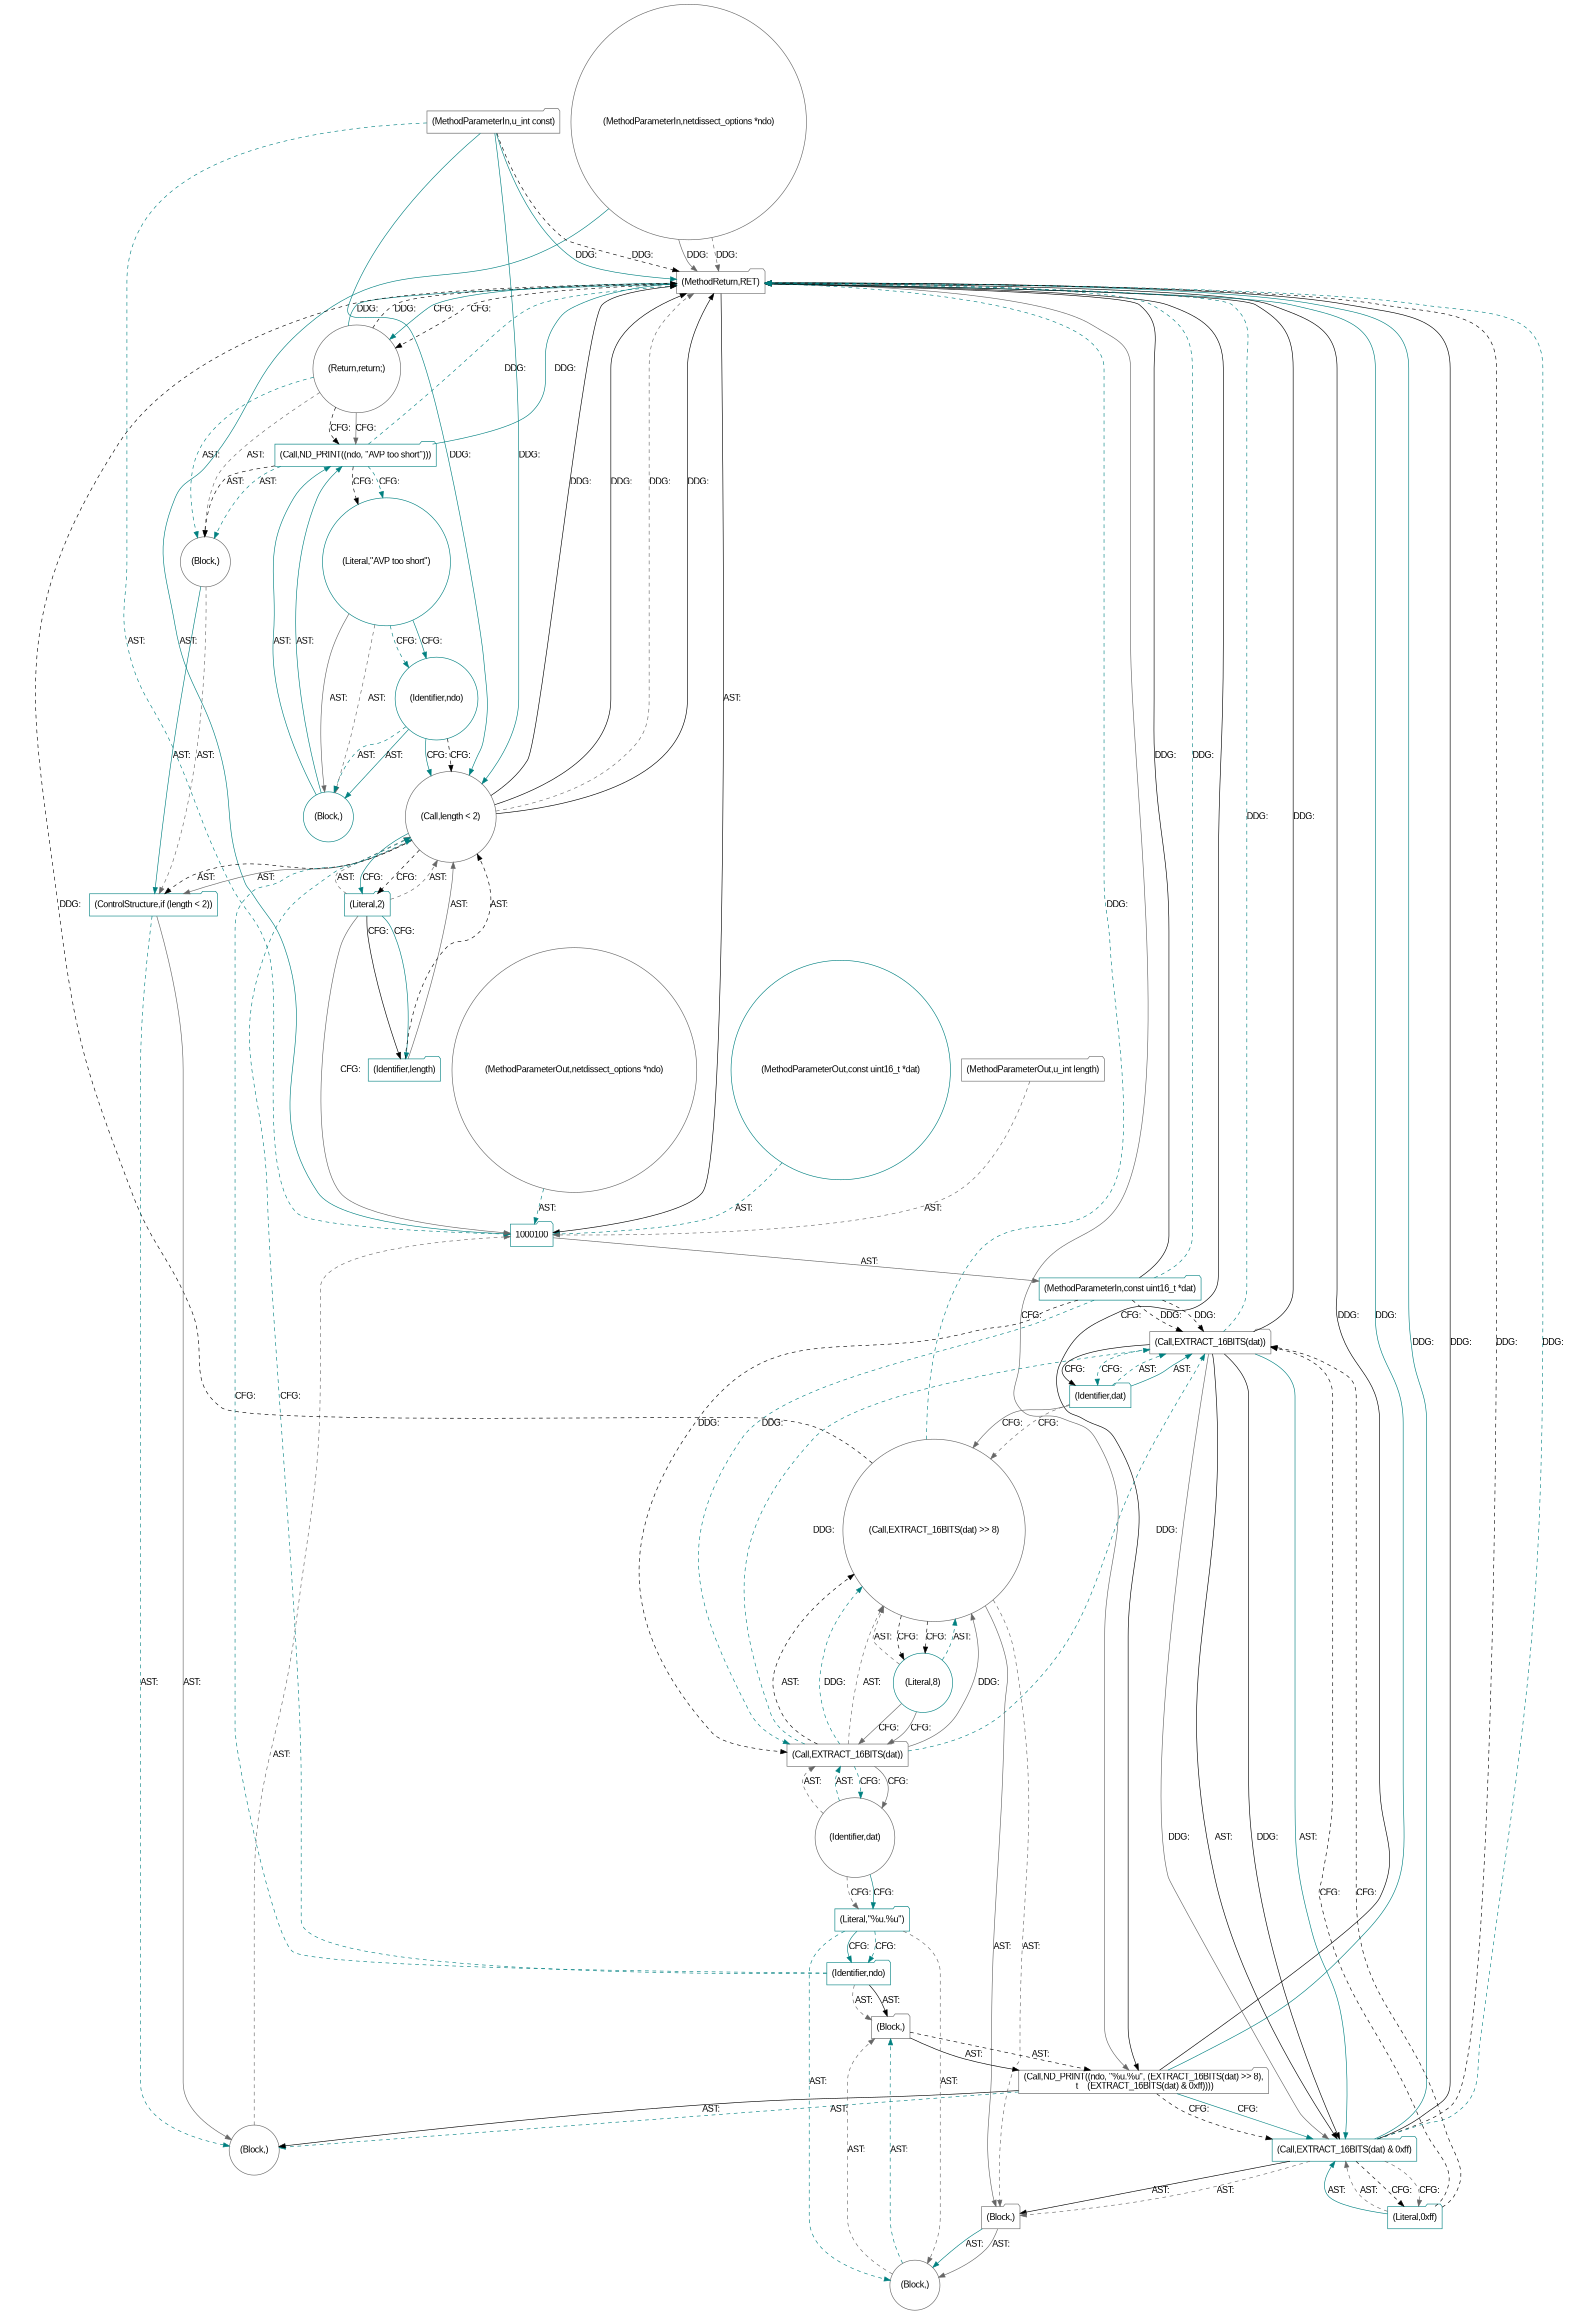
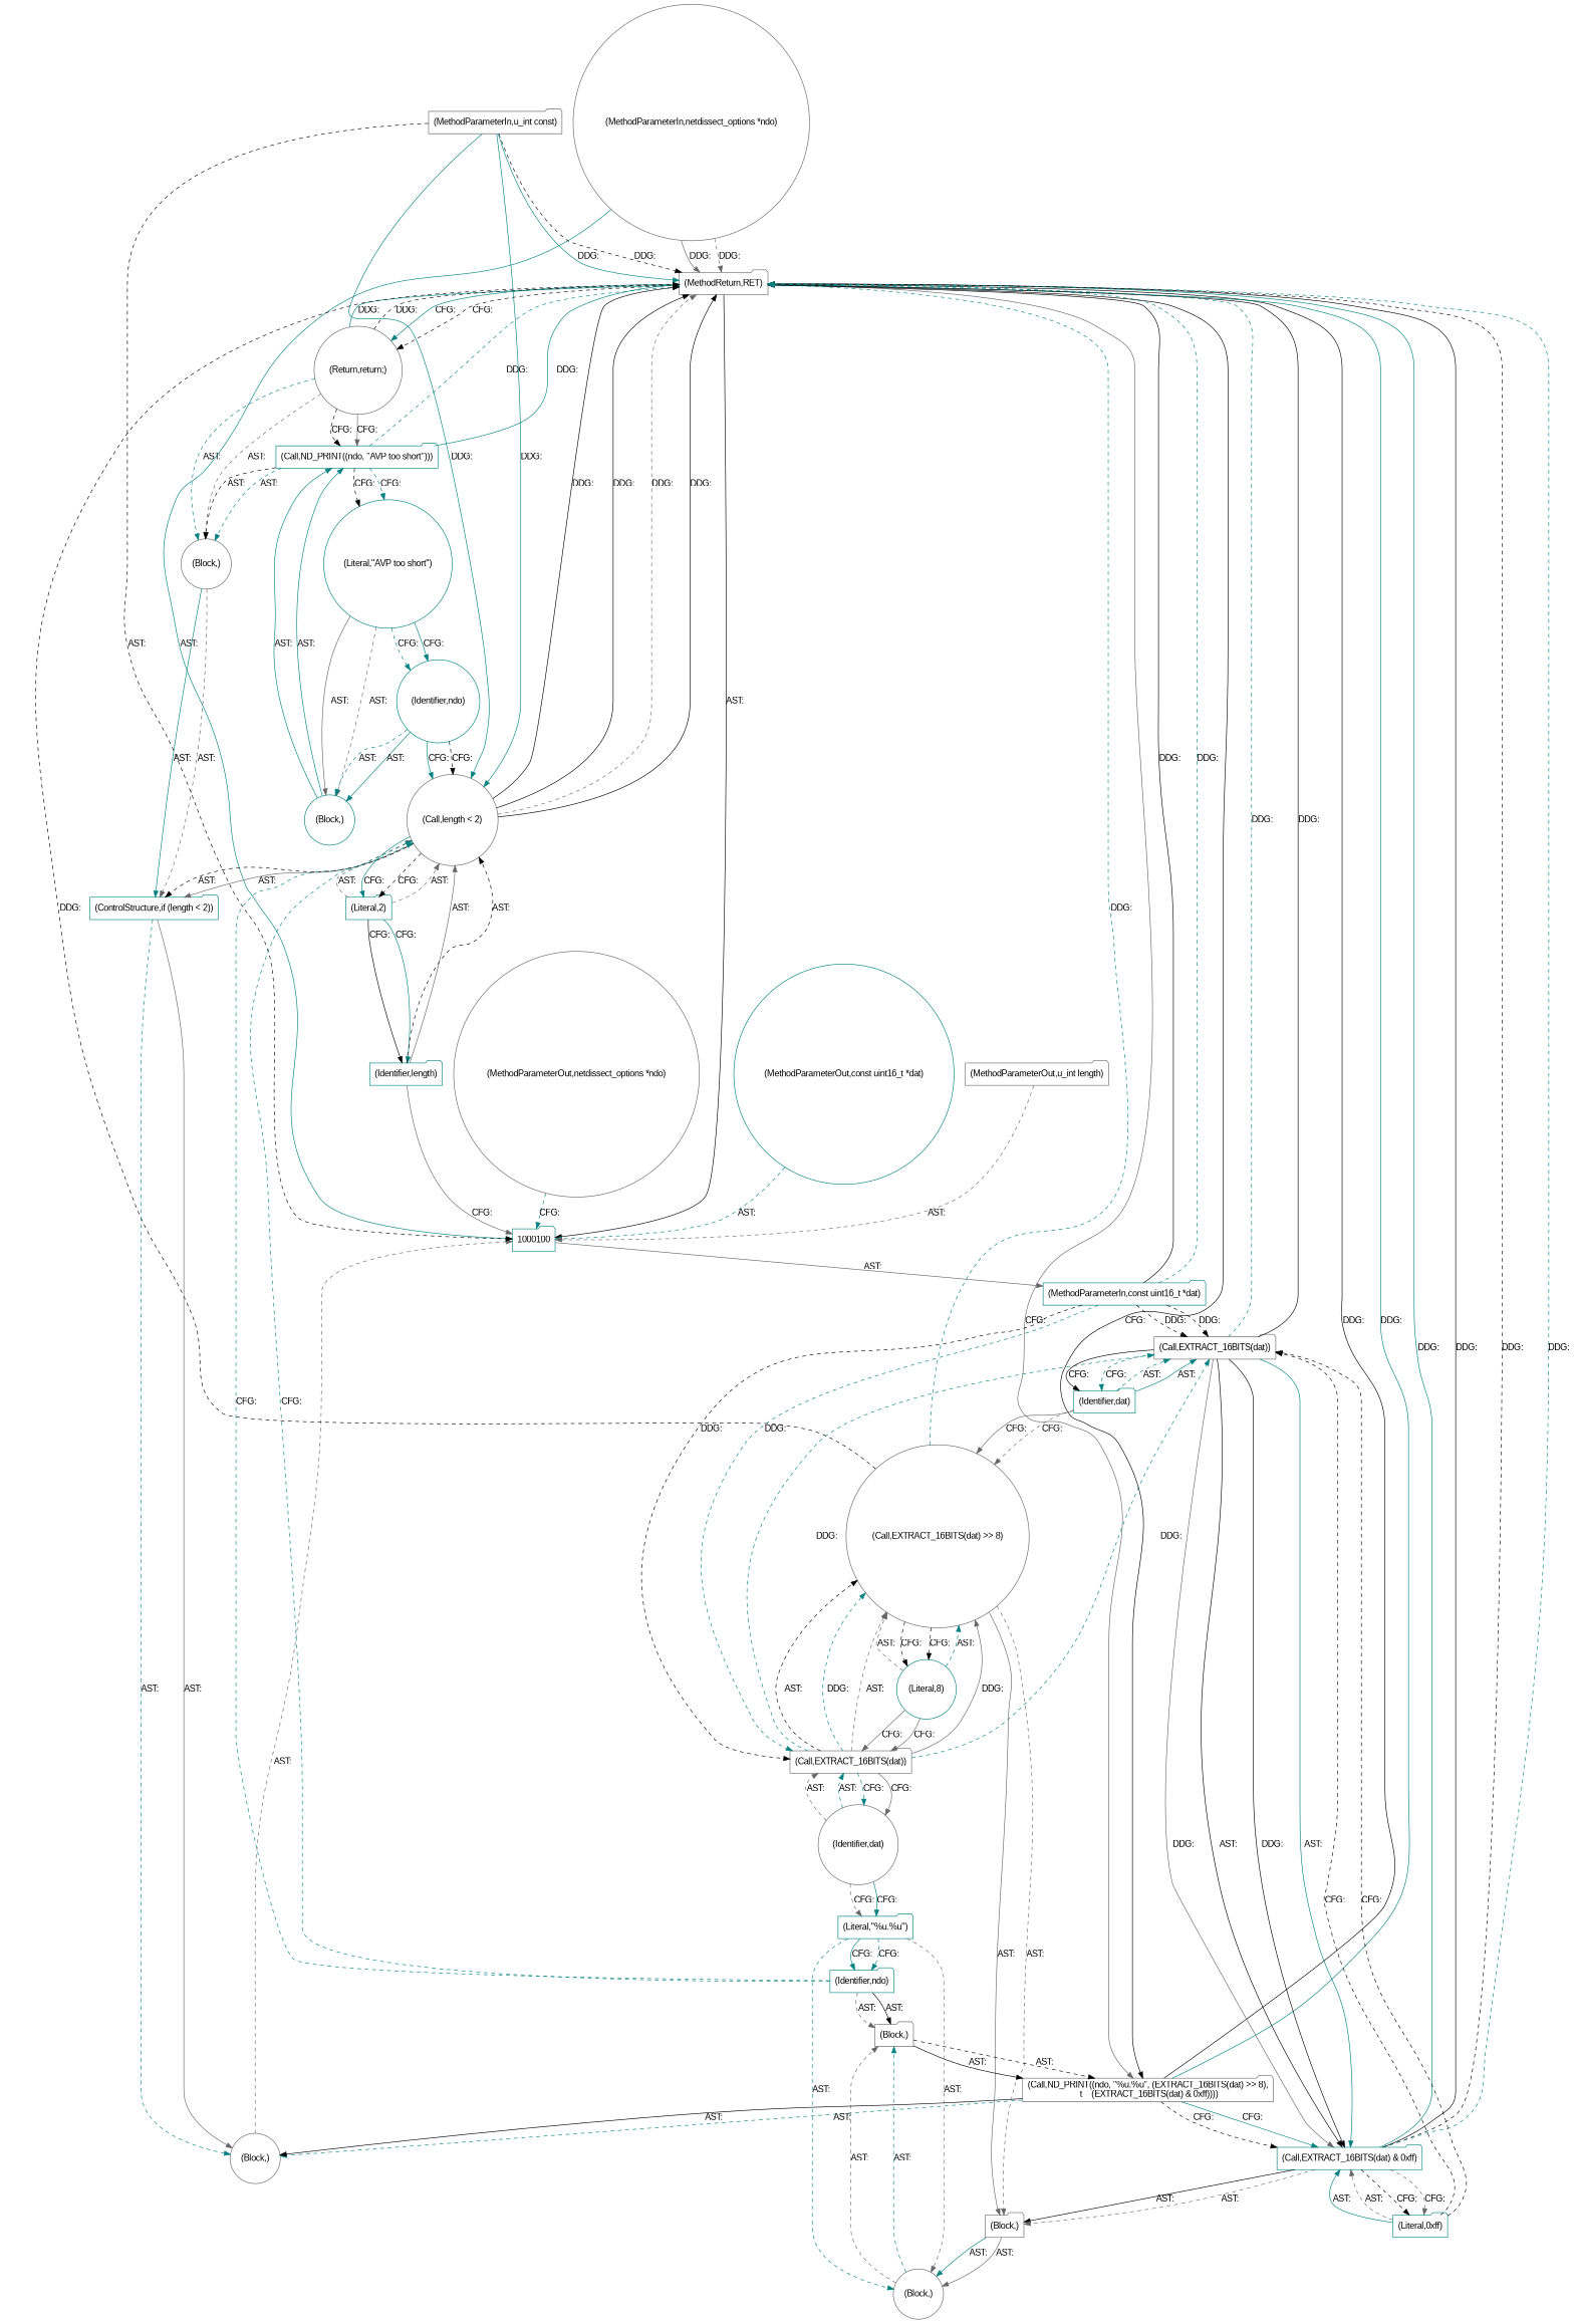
  digraph {
    fontname="Liberation Sans"
    node [color=gray40 fontname="Liberation Sans" shape=folder]
    edge [color=teal fontname="Liberation Sans" style=dashed]
    n1 [label="(MethodReturn,RET)"]
    n2 [label="(Return,return;)" shape=circle]
    n3 [label="(Call,ND_PRINT((ndo, \"%u.%u\", (EXTRACT_16BITS(dat) >> 8),\n \t    (EXTRACT_16BITS(dat) & 0xff))))"]
    1000100 [color=teal]
    n5 [label="(Block,)" shape=circle]
    n6 [color=teal label="(Call,ND_PRINT((ndo, \"AVP too short\")))"]
    n7 [label="(Block,)" shape=circle]
    n8 [color=teal label="(Call,EXTRACT_16BITS(dat) & 0xff)"]
    n9 [color=teal label="(MethodParameterIn,const uint16_t *dat)"]
    n10 [label="(MethodParameterIn,netdissect_options *ndo)" shape=circle]
    n11 [label="(MethodParameterOut,netdissect_options *ndo)" shape=circle]
    n12 [label="(Call,EXTRACT_16BITS(dat))"]
    n13 [label="(Call,EXTRACT_16BITS(dat))"]
    n14 [label="(Call,EXTRACT_16BITS(dat) >> 8)" shape=circle]
    n15 [label="(Identifier,dat)" shape=circle]
    n16 [color=teal label="(Identifier,dat)"]
    n17 [color=teal label="(MethodParameterOut,const uint16_t *dat)" shape=circle]
    n18 [label="(MethodParameterIn,u_int const)"]
    n19 [label="(Call,length < 2)" shape=circle]
    n20 [color=teal label="(ControlStructure,if (length < 2))"]
    n21 [color=teal label="(Literal,2)"]
    n22 [label="(MethodParameterOut,u_int length)"]
    n23 [color=teal label="(Identifier,length)"]
    n24 [color=teal label="(Block,)" shape=circle]
    n25 [color=teal label="(Literal,\"AVP too short\")" shape=circle]
    n26 [color=teal label="(Identifier,ndo)" shape=circle]
    n27 [label="(Block,)"]
    n28 [color=teal label="(Identifier,ndo)"]
    n29 [label="(Block,)" shape=circle]
    n30 [color=teal label="(Literal,\"%u.%u\")"]
    n31 [label="(Block,)"]
    n32 [color=teal label="(Literal,0xff)"]
    n33 [color=teal label="(Literal,8)" shape=circle]
    n1 -> n2 [label="CFG: " style=solid]
    n1 -> n2 [color=black label="CFG: "]
    n1 -> n3 [color=gray40 label="CFG: " style=solid]
    n1 -> n3 [color=black label="CFG: " style=solid]
    n1 -> 1000100 [color=black label="AST: " style=solid]
    n2 -> n1 [label="DDG: " style=solid]
    n2 -> n1 [color=black label="DDG: "]
    n2 -> n5 [color=gray40 label="AST: "]
    n2 -> n5 [label="AST: "]
    n2 -> n6 [color=gray40 label="CFG: " style=solid]
    n2 -> n6 [color=black label="CFG: "]
    n3 -> n1 [color=black label="DDG: " style=solid]
    n3 -> n1 [label="DDG: " style=solid]
    n3 -> n7 [label="AST: "]
    n3 -> n7 [color=black label="AST: " style=solid]
    n3 -> n8 [label="CFG: " style=solid]
    n3 -> n8 [color=black label="CFG: "]
    1000100 -> n9 [color=gray40 label="AST: " style=solid]
    n5 -> n20 [label="AST: " style=solid]
    n5 -> n20 [color=gray40 label="AST: "]
    n6 -> n1 [label="DDG: "]
    n6 -> n1 [label="DDG: " style=solid]
    n6 -> n5 [label="AST: "]
    n6 -> n5 [color=black label="AST: "]
    n6 -> n25 [color=black label="CFG: "]
    n6 -> n25 [label="CFG: "]
    n7 -> 1000100 [color=gray40 label="AST: "]
    n8 -> n1 [label="DDG: " style=solid]
    n8 -> n1 [color=black label="DDG: " style=solid]
    n8 -> n1 [color=black label="DDG: "]
    n8 -> n1 [label="DDG: "]
    n8 -> n31 [color=black label="AST: " style=solid]
    n8 -> n31 [color=gray40 label="AST: "]
    n8 -> n32 [color=black label="CFG: "]
    n8 -> n32 [color=gray40 label="CFG: "]
    n9 -> n1 [color=black label="DDG: " style=solid]
    n9 -> n1 [label="DDG: "]
    n9 -> n12 [color=black label="DDG: "]
    n9 -> n12 [label="DDG: "]
    n9 -> n13 [color=black label="DDG: "]
    n9 -> n13 [color=black label="DDG: "]
    n10 -> n1 [color=gray40 label="DDG: " style=solid]
    n10 -> n1 [color=gray40 label="DDG: "]
    n10 -> 1000100 [label="AST: " style=solid]
-   n11 -> 1000100 [label="AST: "]
+   n11 -> 1000100 [label="CFG: "]
    n12 -> n13 [label="DDG: "]
    n12 -> n13 [label="DDG: "]
    n12 -> n14 [color=black label="AST: "]
    n12 -> n14 [label="DDG: "]
    n12 -> n14 [color=gray40 label="AST: "]
    n12 -> n14 [color=gray40 label="DDG: " style=solid]
    n12 -> n15 [label="CFG: "]
    n12 -> n15 [color=gray40 label="CFG: " style=solid]
    n13 -> n1 [color=black label="DDG: " style=solid]
    n13 -> n1 [label="DDG: "]
    n13 -> n8 [label="AST: " style=solid]
    n13 -> n8 [color=gray40 label="DDG: " style=solid]
    n13 -> n8 [color=black label="AST: " style=solid]
    n13 -> n8 [color=black label="DDG: " style=solid]
    n13 -> n16 [color=black label="CFG: " style=solid]
    n13 -> n16 [label="CFG: "]
    n14 -> n1 [color=black label="DDG: "]
    n14 -> n1 [label="DDG: "]
    n14 -> n31 [color=gray40 label="AST: " style=solid]
    n14 -> n31 [color=gray40 label="AST: "]
    n14 -> n33 [color=black label="CFG: "]
    n14 -> n33 [color=black label="CFG: "]
    n15 -> n12 [color=gray40 label="AST: "]
    n15 -> n12 [label="AST: "]
    n15 -> n30 [color=gray40 label="CFG: "]
    n15 -> n30 [label="CFG: " style=solid]
    n16 -> n13 [label="AST: "]
    n16 -> n13 [label="AST: " style=solid]
    n16 -> n14 [color=gray40 label="CFG: "]
    n16 -> n14 [color=gray40 label="CFG: " style=solid]
    n17 -> 1000100 [label="AST: "]
    n18 -> n1 [color=black label="DDG: "]
    n18 -> n1 [label="DDG: " style=solid]
-   n18 -> 1000100 [label="AST: "]
+   n18 -> 1000100 [color=black label="AST: "]
    n18 -> n19 [label="DDG: " style=solid]
    n18 -> n19 [label="DDG: " style=solid]
    n19 -> n1 [color=gray40 label="DDG: "]
    n19 -> n1 [color=black label="DDG: " style=solid]
    n19 -> n1 [color=black label="DDG: " style=solid]
    n19 -> n1 [color=black label="DDG: " style=solid]
    n19 -> n20 [color=gray40 label="AST: " style=solid]
    n19 -> n20 [color=black label="AST: "]
    n19 -> n21 [label="CFG: " style=solid]
    n19 -> n21 [color=black label="CFG: "]
    n20 -> n7 [label="AST: "]
    n20 -> n7 [color=gray40 label="AST: " style=solid]
    n21 -> n19 [color=gray40 label="AST: "]
    n21 -> n19 [color=gray40 label="AST: "]
    n21 -> n23 [color=black label="CFG: " style=solid]
    n21 -> n23 [label="CFG: " style=solid]
    n22 -> 1000100 [color=gray40 label="AST: "]
-   n21 -> 1000100 [color=gray40 label="CFG: " style=solid]
+   n23 -> 1000100 [color=gray40 label="CFG: " style=solid]
    n23 -> n19 [color=black label="AST: "]
    n23 -> n19 [color=gray40 label="AST: " style=solid]
    n24 -> n6 [label="AST: " style=solid]
    n24 -> n6 [label="AST: " style=solid]
    n25 -> n24 [color=gray40 label="AST: " style=solid]
    n25 -> n24 [color=gray40 label="AST: "]
    n25 -> n26 [label="CFG: "]
    n25 -> n26 [label="CFG: " style=solid]
    n26 -> n19 [label="CFG: " style=solid]
    n26 -> n19 [color=black label="CFG: "]
    n26 -> n24 [label="AST: "]
    n26 -> n24 [label="AST: " style=solid]
    n27 -> n3 [color=black label="AST: " style=solid]
    n27 -> n3 [color=black label="AST: "]
    n28 -> n19 [label="CFG: "]
    n28 -> n19 [label="CFG: "]
    n28 -> n27 [color=black label="AST: " style=solid]
    n28 -> n27 [color=gray40 label="AST: "]
    n29 -> n27 [label="AST: "]
    n29 -> n27 [color=gray40 label="AST: "]
    n30 -> n28 [label="CFG: "]
    n30 -> n28 [label="CFG: " style=solid]
    n30 -> n29 [color=gray40 label="AST: "]
    n30 -> n29 [label="AST: "]
    n31 -> n29 [label="AST: " style=solid]
    n31 -> n29 [color=gray40 label="AST: " style=solid]
    n32 -> n8 [label="AST: " style=solid]
    n32 -> n8 [color=gray40 label="AST: "]
    n32 -> n13 [color=black label="CFG: "]
    n32 -> n13 [color=black label="CFG: "]
    n33 -> n12 [color=gray40 label="CFG: " style=solid]
    n33 -> n12 [color=gray40 label="CFG: " style=solid]
    n33 -> n14 [label="AST: "]
    n33 -> n14 [color=gray40 label="AST: "]
  }
